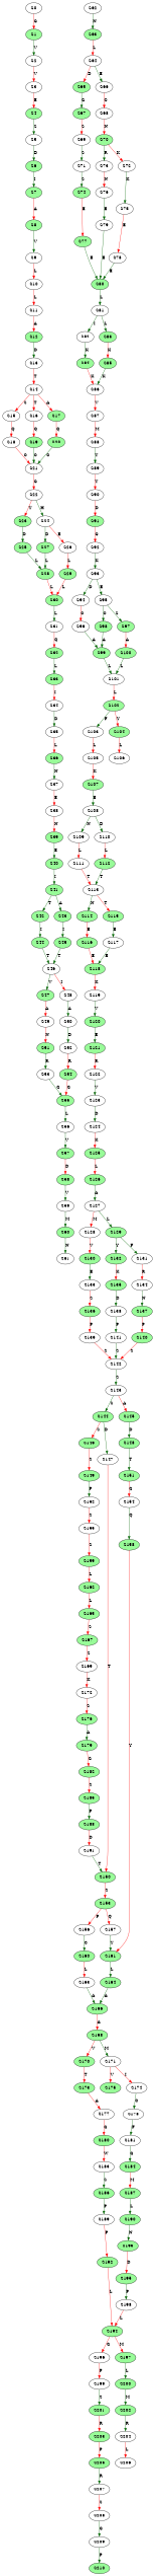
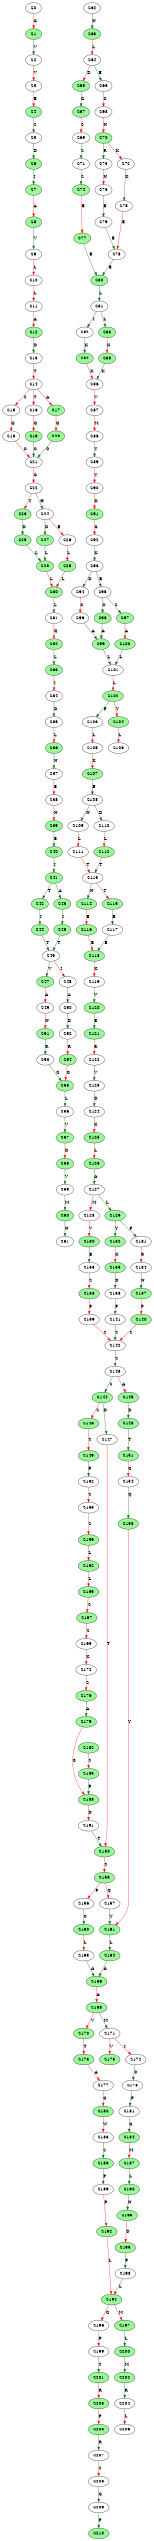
  strict digraph {
    node [fillcolor=palegreen style=filled]
    edge [color=red]
    S0 [fillcolor=white]
    S1
    S2 [fillcolor=white]
    S3 [fillcolor=white]
    S4
    S5 [fillcolor=white]
    S6
    S7
    S8
    S9 [fillcolor=white]
    S10 [fillcolor=white]
    S11 [fillcolor=white]
    S12
    S13 [fillcolor=white]
    S14 [fillcolor=white]
    S15 [fillcolor=white]
    S16 [fillcolor=white]
    S17
    S18 [fillcolor=white]
    S19
    S20
    S21 [fillcolor=white]
    S22 [fillcolor=white]
    S23
    S24 [fillcolor=white]
    S25
    S26 [fillcolor=white]
    S27
    S28
    S29
    S30
    S31 [fillcolor=white]
    S32
    S33
    S34 [fillcolor=white]
    S35 [fillcolor=white]
    S36
    S37 [fillcolor=white]
    S38 [fillcolor=white]
    S39
    S40
    S41
    S42
    S43
    S44
    S45
    S46 [fillcolor=white]
    S47
    S48 [fillcolor=white]
    S49 [fillcolor=white]
    S50 [fillcolor=white]
    S51
    S52 [fillcolor=white]
    S53 [fillcolor=white]
    S54
    S55
    S56 [fillcolor=white]
    S57
    S58
    S59 [fillcolor=white]
    S60
    S61 [fillcolor=white]
    S62 [fillcolor=white]
    S63
    S64 [fillcolor=white]
    S65
    S66 [fillcolor=white]
    S67
    S68 [fillcolor=white]
    S69 [fillcolor=white]
    S70
    S71 [fillcolor=white]
    S72 [fillcolor=white]
    S73 [fillcolor=white]
    S74
    S75 [fillcolor=white]
    S76 [fillcolor=white]
    S77
    S78 [fillcolor=white]
    S79 [fillcolor=white]
    S80
    S81 [fillcolor=white]
    S82 [fillcolor=white]
    S83
    S84
    S85
    S86 [fillcolor=white]
    S87 [fillcolor=white]
    S88 [fillcolor=white]
    S89 [fillcolor=white]
    S90 [fillcolor=white]
    S91
    S92 [fillcolor=white]
    S93 [fillcolor=white]
    S94 [fillcolor=white]
    S95 [fillcolor=white]
    S96 [fillcolor=white]
    S97
    S98
    S99
    S100
    S101 [fillcolor=white]
    S102
    S103 [fillcolor=white]
    S104
    S105 [fillcolor=white]
    S106 [fillcolor=white]
    S107
    S108 [fillcolor=white]
    S109 [fillcolor=white]
    S110 [fillcolor=white]
    S111 [fillcolor=white]
    S112
    S113 [fillcolor=white]
    S114
    S115
    S116
    S117 [fillcolor=white]
    S118
    S119 [fillcolor=white]
    S120
    S121
    S122 [fillcolor=white]
    S123 [fillcolor=white]
    S124 [fillcolor=white]
    S125
    S126
    S127 [fillcolor=white]
    S128 [fillcolor=white]
    S129
    S130
    S131 [fillcolor=white]
    S132
    S133 [fillcolor=white]
    S134 [fillcolor=white]
    S135
    S136
    S137
    S138 [fillcolor=white]
    S139 [fillcolor=white]
    S140
    S141 [fillcolor=white]
    S142 [fillcolor=white]
    S143 [fillcolor=white]
    S144
    S145
    S146
    S147 [fillcolor=white]
    S148
    S149
    S150
    S151
    S152 [fillcolor=white]
    S153
    S154 [fillcolor=white]
    S155 [fillcolor=white]
    S156 [fillcolor=white]
    S157 [fillcolor=white]
    S158
    S159
    S160
    S161
    S162
    S163 [fillcolor=white]
    S164
    S165
    S166
    S167
    S168
    S169 [fillcolor=white]
    S170
    S171 [fillcolor=white]
    S172 [fillcolor=white]
    S173
    S174 [fillcolor=white]
    S175
    S176
    S177 [fillcolor=white]
    S178 [fillcolor=white]
    S179
    S180
    S181 [fillcolor=white]
    S182
    S183 [fillcolor=white]
    S184
    S185
    S186
    S187
    S188
    S189 [fillcolor=white]
    S190
    S191 [fillcolor=white]
    S192
    S193
    S194
    S195
    S196 [fillcolor=white]
    S197
    S198 [fillcolor=white]
    S199 [fillcolor=white]
    S200
    S201
    S202
    S203
    S204 [fillcolor=white]
    S205
    S206 [fillcolor=white]
    S207 [fillcolor=white]
    S208 [fillcolor=white]
    S209 [fillcolor=white]
    S210
    S0 -> S1 [label=G]
    S1 -> S2 [color=darkgreen label=V]
    S2 -> S3 [label=V]
    S3 -> S4 [label=E]
    S4 -> S5 [color=darkgreen label=S]
    S5 -> S6 [color=darkgreen label=D]
    S6 -> S7 [color=darkgreen label=I]
    S7 -> S8 [label=A]
    S8 -> S9 [color=darkgreen label=V]
    S9 -> S10 [label=L]
    S10 -> S11 [label=L]
    S11 -> S12 [label=A]
    S12 -> S13 [color=darkgreen label=D]
    S13 -> S14 [label=T]
    S14 -> S15 [label=S]
    S14 -> S16 [label=T]
    S14 -> S17 [label=A]
    S15 -> S18 [label=Q]
    S16 -> S19 [label=Q]
    S17 -> S20 [label=Q]
    S18 -> S21 [label=C]
    S19 -> S21 [color=darkgreen label=C]
    S20 -> S21 [color=darkgreen label=C]
    S21 -> S22 [label=G]
    S22 -> S23 [label=Y]
    S22 -> S24 [color=darkgreen label=H]
    S23 -> S25 [color=darkgreen label=D]
    S24 -> S26 [label=E]
    S24 -> S27 [color=darkgreen label=D]
    S25 -> S28 [color=darkgreen label=L]
    S26 -> S29 [label=L]
    S27 -> S28 [color=darkgreen label=L]
    S28 -> S30 [label=L]
    S29 -> S30 [label=L]
    S30 -> S31 [color=darkgreen label=L]
    S31 -> S32 [label=Q]
    S32 -> S33 [color=darkgreen label=L]
    S33 -> S34 [label=I]
    S34 -> S35 [color=darkgreen label=D]
    S35 -> S36 [label=L]
    S36 -> S37 [color=darkgreen label=N]
    S37 -> S38 [label=E]
    S38 -> S39 [label=N]
    S39 -> S40 [color=darkgreen label=E]
    S40 -> S41 [color=darkgreen label=I]
    S41 -> S42 [color=darkgreen label=T]
    S41 -> S43 [color=darkgreen label=A]
    S42 -> S44 [color=darkgreen label=I]
    S43 -> S45 [color=darkgreen label=I]
    S44 -> S46 [color=darkgreen label=T]
    S45 -> S46 [color=darkgreen label=T]
    S46 -> S47 [color=darkgreen label=V]
    S46 -> S48 [label=I]
    S47 -> S49 [label=A]
    S48 -> S50 [color=darkgreen label=A]
    S49 -> S51 [label=N]
    S50 -> S52 [color=darkgreen label=D]
    S51 -> S53 [color=darkgreen label=R]
    S52 -> S54 [label=R]
    S53 -> S55 [color=darkgreen label=G]
    S54 -> S55 [label=G]
    S55 -> S56 [color=darkgreen label=L]
    S56 -> S57 [color=darkgreen label=V]
    S57 -> S58 [label=D]
    S58 -> S59 [color=darkgreen label=V]
    S59 -> S60 [color=darkgreen label=M]
    S60 -> S61 [color=darkgreen label=N]
    S62 -> S63 [color=darkgreen label=N]
    S63 -> S64 [label=L]
    S64 -> S65 [label=D]
    S64 -> S66 [color=darkgreen label=E]
    S65 -> S67 [color=darkgreen label=G]
    S66 -> S68 [label=G]
    S67 -> S69 [label=S]
    S68 -> S70 [label=N]
    S69 -> S71 [color=darkgreen label=S]
    S70 -> S72 [label=K]
    S70 -> S73 [color=darkgreen label=R]
    S71 -> S74 [color=darkgreen label=S]
    S72 -> S75 [color=darkgreen label=K]
    S73 -> S76 [label=N]
    S74 -> S77 [label=E]
    S75 -> S78 [label=E]
    S76 -> S79 [color=darkgreen label=E]
    S77 -> S80 [color=darkgreen label=E]
    S78 -> S80 [color=darkgreen label=E]
-   S79 -> S80 [color=darkgreen label=E]
+   S79 -> S78 [color=darkgreen label=E]
    S80 -> S81 [color=darkgreen label=L]
    S81 -> S82 [color=darkgreen label=I]
    S81 -> S83 [color=darkgreen label=L]
    S82 -> S84 [color=darkgreen label=K]
    S83 -> S85 [label=K]
    S84 -> S86 [label=K]
    S85 -> S86 [color=darkgreen label=K]
    S86 -> S87 [label=V]
    S87 -> S88 [label=M]
    S88 -> S89 [color=darkgreen label=Y]
    S89 -> S90 [label=Y]
    S90 -> S91 [label=D]
    S91 -> S92 [label=G]
    S92 -> S93 [color=darkgreen label=K]
    S93 -> S94 [color=darkgreen label=D]
    S93 -> S95 [color=darkgreen label=E]
    S94 -> S96 [label=C]
    S95 -> S97 [color=darkgreen label=S]
    S95 -> S98 [color=darkgreen label=C]
    S96 -> S99 [color=darkgreen label=A]
    S97 -> S100 [label=A]
    S98 -> S99 [color=darkgreen label=A]
    S99 -> S101 [color=darkgreen label=L]
    S100 -> S101 [color=darkgreen label=L]
    S101 -> S102 [label=L]
    S102 -> S103 [color=darkgreen label=F]
    S102 -> S104 [label=Y]
    S103 -> S105 [label=L]
    S104 -> S106 [label=L]
    S105 -> S107 [label=K]
    S107 -> S108 [color=darkgreen label=E]
    S108 -> S109 [color=darkgreen label=N]
    S108 -> S110 [color=darkgreen label=D]
    S109 -> S111 [label=L]
    S110 -> S112 [label=L]
    S111 -> S113 [label=T]
    S112 -> S113 [color=darkgreen label=T]
    S113 -> S114 [color=darkgreen label=N]
    S113 -> S115 [label=T]
    S114 -> S116 [label=E]
    S115 -> S117 [color=darkgreen label=E]
    S116 -> S118 [label=E]
    S117 -> S118 [color=darkgreen label=E]
    S118 -> S119 [label=K]
    S119 -> S120 [color=darkgreen label=V]
    S120 -> S121 [color=darkgreen label=E]
    S121 -> S122 [label=R]
    S122 -> S123 [color=darkgreen label=V]
    S123 -> S124 [color=darkgreen label=D]
    S124 -> S125 [label=K]
    S125 -> S126 [label=L]
    S126 -> S127 [color=darkgreen label=A]
    S127 -> S128 [label=M]
    S127 -> S129 [color=darkgreen label=L]
    S128 -> S130 [label=V]
    S129 -> S131 [color=darkgreen label=F]
    S129 -> S132 [color=darkgreen label=Y]
    S130 -> S133 [color=darkgreen label=E]
    S131 -> S134 [label=R]
    S132 -> S135 [label=K]
    S133 -> S136 [label=S]
    S134 -> S137 [color=darkgreen label=N]
    S135 -> S138 [color=darkgreen label=D]
    S136 -> S139 [label=P]
    S137 -> S140 [label=P]
    S138 -> S141 [color=darkgreen label=P]
    S139 -> S142 [label=S]
    S140 -> S142 [label=S]
    S141 -> S142 [color=darkgreen label=S]
    S142 -> S143 [color=darkgreen label=S]
    S143 -> S144 [color=darkgreen label=S]
    S143 -> S145 [label=A]
    S144 -> S146 [label=S]
    S144 -> S147 [color=darkgreen label=D]
    S145 -> S148 [color=darkgreen label=D]
    S146 -> S149 [label=S]
    S147 -> S150 [label=T]
    S148 -> S151 [color=darkgreen label=T]
    S149 -> S152 [color=darkgreen label=P]
    S150 -> S153 [label=S]
    S151 -> S154 [label=G]
    S152 -> S155 [label=S]
    S153 -> S156 [label=P]
    S153 -> S157 [label=Q]
    S154 -> S158 [color=darkgreen label=Q]
    S155 -> S159 [label=S]
    S156 -> S160 [color=darkgreen label=C]
    S157 -> S161 [color=darkgreen label=Y]
    S158 -> S161 [label=Y]
    S159 -> S162 [label=L]
    S160 -> S163 [label=L]
    S161 -> S164 [color=darkgreen label=L]
    S162 -> S165 [label=L]
    S163 -> S166 [color=darkgreen label=A]
    S164 -> S166 [color=darkgreen label=A]
    S165 -> S167 [label=S]
    S166 -> S168 [label=A]
    S167 -> S169 [label=S]
    S168 -> S170 [label=V]
    S168 -> S171 [color=darkgreen label=M]
    S169 -> S172 [label=K]
    S170 -> S173 [label=T]
    S171 -> S174 [label=I]
    S171 -> S175 [label=V]
    S172 -> S176 [label=S]
    S173 -> S177 [label=A]
    S174 -> S178 [color=darkgreen label=C]
    S176 -> S179 [color=darkgreen label=A]
    S177 -> S180 [label=G]
    S178 -> S181 [color=darkgreen label=F]
-   S179 -> S182 [label=G]
+   S179 -> S188 [label=G]
    S180 -> S183 [label=W]
    S181 -> S184 [color=darkgreen label=G]
    S182 -> S185 [label=S]
    S183 -> S186 [color=darkgreen label=S]
    S184 -> S187 [label=M]
    S185 -> S188 [color=darkgreen label=P]
    S186 -> S189 [color=darkgreen label=P]
    S187 -> S190 [color=darkgreen label=L]
    S188 -> S191 [label=D]
    S189 -> S192 [label=P]
    S190 -> S193 [color=darkgreen label=N]
    S191 -> S150 [color=darkgreen label=T]
    S192 -> S194 [label=L]
    S193 -> S195 [label=D]
    S194 -> S196 [label=G]
    S194 -> S197 [label=M]
    S195 -> S198 [color=darkgreen label=P]
    S196 -> S199 [label=P]
    S197 -> S200 [color=darkgreen label=L]
    S198 -> S194 [label=L]
    S199 -> S201 [color=darkgreen label=S]
    S200 -> S202 [color=darkgreen label=M]
    S201 -> S203 [label=R]
    S202 -> S204 [color=darkgreen label=R]
    S203 -> S205 [label=P]
    S204 -> S206 [label=L]
    S205 -> S207 [color=darkgreen label=R]
    S207 -> S208 [label=S]
    S208 -> S209 [color=darkgreen label=G]
    S209 -> S210 [color=darkgreen label=P]
  }
